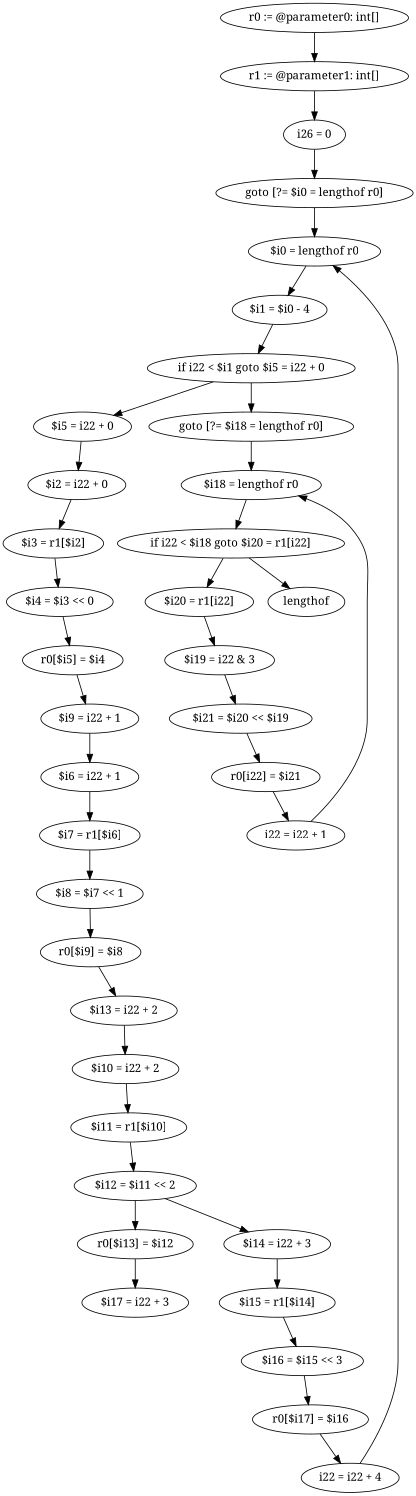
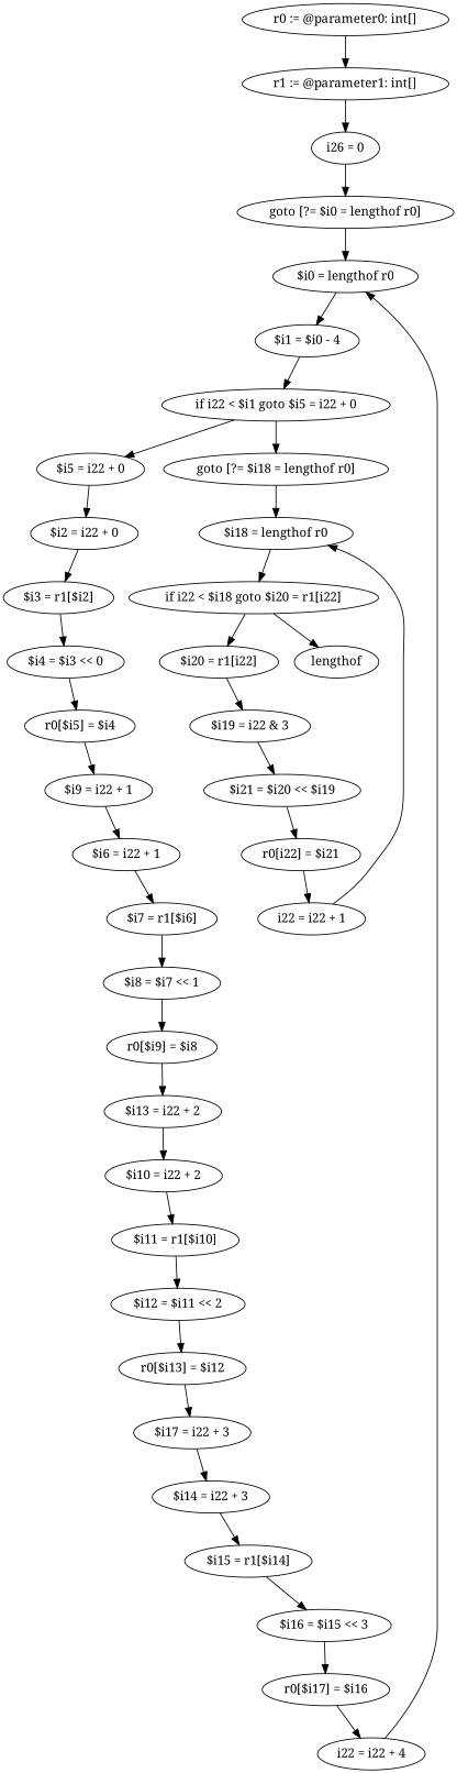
  digraph {
    fontname="Noto Serif"
    node [fontname="Noto Serif"]
    edge [fontname="Noto Serif"]
    "r0 := @parameter0: int[]"
    "r1 := @parameter1: int[]"
    n3 [label="i26 = 0"]
    "goto [?= $i0 = lengthof r0]"
    "$i0 = lengthof r0"
    "$i1 = $i0 - 4"
    "$i5 = i22 + 0"
    "$i2 = i22 + 0"
    "$i3 = r1[$i2]"
    "$i4 = $i3 << 0"
    "r0[$i5] = $i4"
    "$i9 = i22 + 1"
    "$i6 = i22 + 1"
    "$i7 = r1[$i6]"
    "$i8 = $i7 << 1"
    "r0[$i9] = $i8"
    "$i13 = i22 + 2"
    "$i10 = i22 + 2"
    "$i11 = r1[$i10]"
    "$i12 = $i11 << 2"
    "r0[$i13] = $i12"
    "$i17 = i22 + 3"
    "$i14 = i22 + 3"
    "$i15 = r1[$i14]"
    "$i16 = $i15 << 3"
    "r0[$i17] = $i16"
    "i22 = i22 + 4"
    "if i22 < $i1 goto $i5 = i22 + 0"
    "goto [?= $i18 = lengthof r0]"
    "$i18 = lengthof r0"
    "if i22 < $i18 goto $i20 = r1[i22]"
    "$i20 = r1[i22]"
    "$i19 = i22 & 3"
    "$i21 = $i20 << $i19"
    "r0[i22] = $i21"
    "i22 = i22 + 1"
    n37 [label=lengthof]
    "r0 := @parameter0: int[]" -> "r1 := @parameter1: int[]"
    "r1 := @parameter1: int[]" -> n3
    n3 -> "goto [?= $i0 = lengthof r0]"
    "goto [?= $i0 = lengthof r0]" -> "$i0 = lengthof r0"
    "$i0 = lengthof r0" -> "$i1 = $i0 - 4"
    "$i1 = $i0 - 4" -> "if i22 < $i1 goto $i5 = i22 + 0"
    "$i5 = i22 + 0" -> "$i2 = i22 + 0"
    "$i2 = i22 + 0" -> "$i3 = r1[$i2]"
    "$i3 = r1[$i2]" -> "$i4 = $i3 << 0"
    "$i4 = $i3 << 0" -> "r0[$i5] = $i4"
    "r0[$i5] = $i4" -> "$i9 = i22 + 1"
    "$i9 = i22 + 1" -> "$i6 = i22 + 1"
    "$i6 = i22 + 1" -> "$i7 = r1[$i6]"
    "$i7 = r1[$i6]" -> "$i8 = $i7 << 1"
    "$i8 = $i7 << 1" -> "r0[$i9] = $i8"
    "r0[$i9] = $i8" -> "$i13 = i22 + 2"
    "$i13 = i22 + 2" -> "$i10 = i22 + 2"
    "$i10 = i22 + 2" -> "$i11 = r1[$i10]"
    "$i11 = r1[$i10]" -> "$i12 = $i11 << 2"
    "$i12 = $i11 << 2" -> "r0[$i13] = $i12"
    "r0[$i13] = $i12" -> "$i17 = i22 + 3"
-   "$i12 = $i11 << 2" -> "$i14 = i22 + 3"
+   "$i17 = i22 + 3" -> "$i14 = i22 + 3"
    "$i14 = i22 + 3" -> "$i15 = r1[$i14]"
    "$i15 = r1[$i14]" -> "$i16 = $i15 << 3"
    "$i16 = $i15 << 3" -> "r0[$i17] = $i16"
    "r0[$i17] = $i16" -> "i22 = i22 + 4"
    "i22 = i22 + 4" -> "$i0 = lengthof r0"
    "if i22 < $i1 goto $i5 = i22 + 0" -> "$i5 = i22 + 0"
    "if i22 < $i1 goto $i5 = i22 + 0" -> "goto [?= $i18 = lengthof r0]"
    "goto [?= $i18 = lengthof r0]" -> "$i18 = lengthof r0"
    "$i18 = lengthof r0" -> "if i22 < $i18 goto $i20 = r1[i22]"
    "if i22 < $i18 goto $i20 = r1[i22]" -> "$i20 = r1[i22]"
    "if i22 < $i18 goto $i20 = r1[i22]" -> n37
    "$i20 = r1[i22]" -> "$i19 = i22 & 3"
    "$i19 = i22 & 3" -> "$i21 = $i20 << $i19"
    "$i21 = $i20 << $i19" -> "r0[i22] = $i21"
    "r0[i22] = $i21" -> "i22 = i22 + 1"
    "i22 = i22 + 1" -> "$i18 = lengthof r0"
  }
